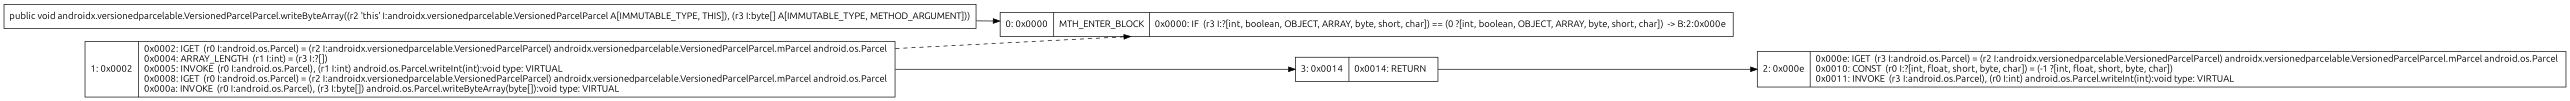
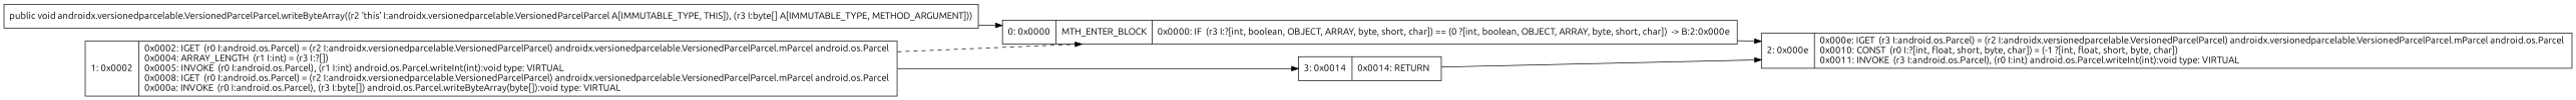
  digraph {
    fontname=Ubuntu
    rankdir=LR
    node [fontname=Ubuntu shape=record]
    edge [fontname=Ubuntu]
    n1 [label="{0\:\ 0x0000|MTH_ENTER_BLOCK\l|0x0000: IF  (r3 I:?[int, boolean, OBJECT, ARRAY, byte, short, char]) == (0 ?[int, boolean, OBJECT, ARRAY, byte, short, char])  \-\> B:2:0x000e \l}"]
    n2 [label="{2\:\ 0x000e|0x000e: IGET  (r3 I:android.os.Parcel) = (r2 I:androidx.versionedparcelable.VersionedParcelParcel) androidx.versionedparcelable.VersionedParcelParcel.mParcel android.os.Parcel \l0x0010: CONST  (r0 I:?[int, float, short, byte, char]) = (\-1 ?[int, float, short, byte, char]) \l0x0011: INVOKE  (r3 I:android.os.Parcel), (r0 I:int) android.os.Parcel.writeInt(int):void type: VIRTUAL \l}"]
    n3 [label="{1\:\ 0x0002|0x0002: IGET  (r0 I:android.os.Parcel) = (r2 I:androidx.versionedparcelable.VersionedParcelParcel) androidx.versionedparcelable.VersionedParcelParcel.mParcel android.os.Parcel \l0x0004: ARRAY_LENGTH  (r1 I:int) = (r3 I:?[]) \l0x0005: INVOKE  (r0 I:android.os.Parcel), (r1 I:int) android.os.Parcel.writeInt(int):void type: VIRTUAL \l0x0008: IGET  (r0 I:android.os.Parcel) = (r2 I:androidx.versionedparcelable.VersionedParcelParcel) androidx.versionedparcelable.VersionedParcelParcel.mParcel android.os.Parcel \l0x000a: INVOKE  (r0 I:android.os.Parcel), (r3 I:byte[]) android.os.Parcel.writeByteArray(byte[]):void type: VIRTUAL \l}"]
    n4 [label="{3\:\ 0x0014|0x0014: RETURN   \l}"]
    n5 [label="{public void androidx.versionedparcelable.VersionedParcelParcel.writeByteArray((r2 'this' I:androidx.versionedparcelable.VersionedParcelParcel A[IMMUTABLE_TYPE, THIS]), (r3 I:byte[] A[IMMUTABLE_TYPE, METHOD_ARGUMENT])) }"]
+   n1 -> n2
    n3 -> n1 [style=dashed]
    n3 -> n4
    n4 -> n2
    n5 -> n1
  }
